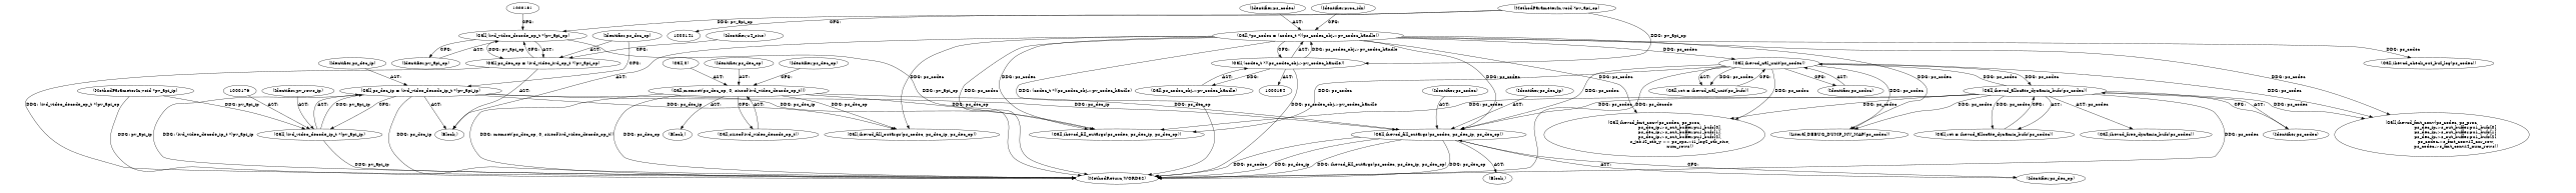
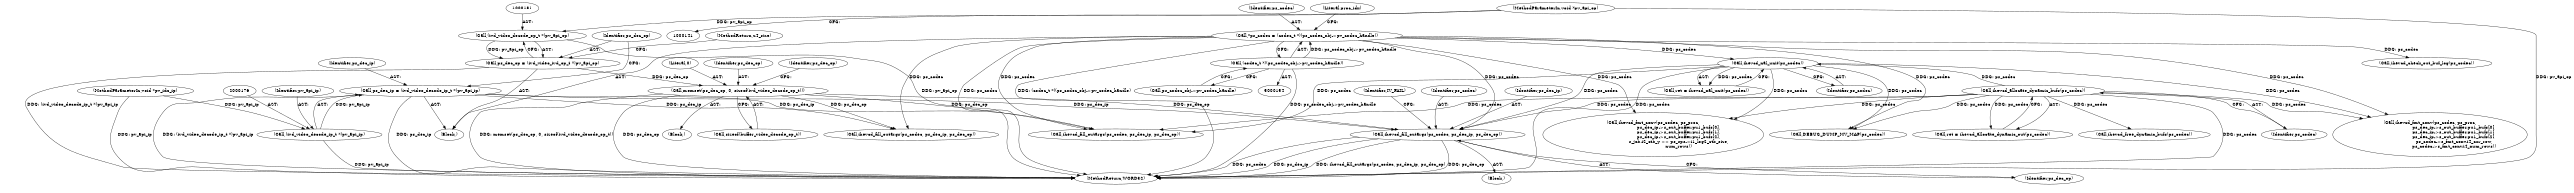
  digraph {
    n1 [label="(Call,ihevcd_fill_outargs(ps_codec, ps_dec_ip, ps_dec_op))"]
    n2 [label="(Block,)"]
    n3 [label="(Identifier,ps_dec_op)"]
    n4 [label="(MethodReturn,WORD32)"]
    n5 [label="(Call,*ps_codec = (codec_t *)(ps_codec_obj->pv_codec_handle))"]
    n6 [label="(Call,(codec_t *)(ps_codec_obj->pv_codec_handle))"]
    n7 [label="(Call,ihevcd_nal_unit(ps_codec))"]
    n8 [label="(Block,)"]
    n9 [label="(Call,ihevcd_fill_outargs(ps_codec, ps_dec_ip, ps_dec_op))"]
    n10 [label="(Call,ihevcd_fmt_conv(ps_codec, ps_proc,\n                                  ps_dec_ip->s_out_buffer.pu1_bufs[0],\n                                  ps_dec_ip->s_out_buffer.pu1_bufs[1],\n                                  ps_dec_ip->s_out_buffer.pu1_bufs[2],\n                                  ps_codec->s_fmt_conv.i4_cur_row,\n                                  ps_codec->s_fmt_conv.i4_num_rows))"]
    n11 [label="(Call,ihevcd_check_out_buf_log(ps_codec))"]
    n12 [label="(Call,ihevcd_fmt_conv(ps_codec, ps_proc,\n                                    ps_dec_ip->s_out_buffer.pu1_bufs[0],\n                                    ps_dec_ip->s_out_buffer.pu1_bufs[1],\n                                    ps_dec_ip->s_out_buffer.pu1_bufs[2],\n                                    s_job.i2_ctb_y << ps_sps->i1_log2_ctb_size,\n                                    num_rows))"]
    n13 [label="(Call,ihevcd_fill_outargs(ps_codec, ps_dec_ip, ps_dec_op))"]
-   n14 [label="(Literal,DEBUG_DUMP_MV_MAP(ps_codec))"]
+   n14 [label="(Call,DEBUG_DUMP_MV_MAP(ps_codec))"]
    n15 [label="(Call,ps_codec_obj->pv_codec_handle)"]
-   1000154
+   1000154 [label=5000154]
    n17 [label="(Call,ihevcd_allocate_dynamic_bufs(ps_codec))"]
    n18 [label="(Identifier,ps_codec)"]
-   n19 [label="(Call,ret = ihevcd_nal_unit(ps_bufs))"]
+   n19 [label="(Call,ret = ihevcd_nal_unit(ps_codec))"]
    n20 [label="(Identifier,ps_codec)"]
-   n21 [label="(Call,ret = ihevcd_allocate_dynamic_bufs(ps_codec))"]
+   n21 [label="(Call,ret = ihevcd_allocate_dynamic_out(ps_codec))"]
    n22 [label="(Call,ihevcd_free_dynamic_bufs(ps_codec))"]
    n23 [label="(Call,ps_dec_ip = (ivd_video_decode_ip_t *)pv_api_ip)"]
    n24 [label="(Call,(ivd_video_decode_ip_t *)pv_api_ip)"]
-   n25 [label="(Identifier,pv_rows_ip)"]
-   n26 [label="(MethodParameterIn,void *pv_api_ip)"]
+   n25 [label="(Identifier,pv_api_ip)"]
+   n26 [label="(MethodParameterIn,void *pv_idx_ip)"]
    n27 [label="(Call,memset(ps_dec_op, 0, sizeof(ivd_video_decode_op_t)))"]
    n28 [label="(Block,)"]
-   n29 [label="(Call,sizeof(ivd_video_decode_op_t))"]
+   n29 [label="(Call,sizeof(buffer_video_decode_op_t))"]
    n30 [label="(Call,ps_dec_op = (ivd_video_ivd_op_t *)pv_api_op)"]
    n31 [label="(Call,(ivd_video_decode_op_t *)pv_api_op)"]
-   n32 [label="(Identifier,pv_api_op)"]
    n33 [label="(MethodParameterIn,void *pv_api_op)"]
    1000141
-   n35 [label="(Identifier,proc_idx)"]
+   n35 [label="(Literal,proc_idx)"]
+   n36 [label="(Identifier,IV_FAIL)"]
    n37 [label="(Identifier,ps_dec_op)"]
-   n38 [label="(Call,0)"]
+   n38 [label="(Literal,0)"]
    n39 [label="(Identifier,ps_codec)"]
    n40 [label="(Identifier,ps_dec_ip)"]
    n41 [label="(Identifier,ps_dec_ip)"]
-   n42 [label="(Identifier,u4_size)"]
+   n42 [label="(MethodReturn,u4_size)"]
    n43 [label="(Identifier,ps_codec)"]
    n44 [label="(Identifier,ps_dec_op)"]
    n45 [label="(Identifier,ps_dec_op)"]
-   1000176
+   1000176 [label=2000176]
    1000181
    n1 -> n2 [label="AST: "]
    n1 -> n3 [label="CFG: "]
    n1 -> n4 [label="DDG: ps_codec"]
    n1 -> n4 [label="DDG: ps_dec_ip"]
    n1 -> n4 [label="DDG: ihevcd_fill_outargs(ps_codec, ps_dec_ip, ps_dec_op)"]
    n1 -> n4 [label="DDG: ps_dec_op"]
    n3 -> n1 [label="AST: "]
    n5 -> n1 [label="DDG: ps_codec"]
    n5 -> n4 [label="DDG: ps_codec"]
    n5 -> n4 [label="DDG: (codec_t *)(ps_codec_obj->pv_codec_handle)"]
    n5 -> n6 [label="CFG: "]
    n5 -> n7 [label="DDG: ps_codec"]
    n5 -> n8 [label="AST: "]
    n5 -> n9 [label="DDG: ps_codec"]
    n5 -> n10 [label="DDG: ps_codec"]
    n5 -> n11 [label="DDG: ps_codec"]
    n5 -> n12 [label="DDG: ps_codec"]
    n5 -> n13 [label="DDG: ps_codec"]
    n5 -> n14 [label="DDG: ps_codec"]
    n6 -> n4 [label="DDG: ps_codec_obj->pv_codec_handle"]
    n6 -> n5 [label="AST: "]
    n6 -> n5 [label="DDG: ps_codec_obj->pv_codec_handle"]
-   n6 -> n15 [label="DDG: "]
+   n6 -> n15 [label="CFG: "]
    n6 -> 1000154 [label="AST: "]
    n7 -> n1 [label="DDG: ps_codec"]
-   n7 -> n4 [label="DDG: ps_decode"]
+   n7 -> n4 [label="DDG: ps_codec"]
    n7 -> n10 [label="DDG: ps_codec"]
    n7 -> n12 [label="DDG: ps_codec"]
    n7 -> n13 [label="DDG: ps_codec"]
    n7 -> n14 [label="DDG: ps_codec"]
-   n7 -> n17 [label="DDG: ps_codec"]
    n7 -> n18 [label="CFG: "]
    n7 -> n19 [label="AST: "]
    n7 -> n19 [label="DDG: ps_codec"]
-   n15 -> n6 [label="AST: "]
+   n15 -> n6 [label="CFG: "]
    n17 -> n1 [label="DDG: ps_codec"]
    n17 -> n4 [label="DDG: ps_codec"]
    n17 -> n7 [label="DDG: ps_codec"]
    n17 -> n10 [label="DDG: ps_codec"]
    n17 -> n12 [label="DDG: ps_codec"]
    n17 -> n13 [label="DDG: ps_codec"]
    n17 -> n14 [label="DDG: ps_codec"]
    n17 -> n20 [label="CFG: "]
    n17 -> n21 [label="AST: "]
    n17 -> n21 [label="DDG: ps_codec"]
-   n17 -> n22 [label="AST: ps_codec"]
+   n17 -> n22 [label="DDG: ps_codec"]
    n18 -> n7 [label="AST: "]
    n19 -> n7 [label="CFG: "]
    n20 -> n17 [label="AST: "]
    n21 -> n17 [label="CFG: "]
    n23 -> n1 [label="DDG: ps_dec_ip"]
    n23 -> n4 [label="DDG: (ivd_video_decode_ip_t *)pv_api_ip"]
    n23 -> n4 [label="DDG: ps_dec_ip"]
    n23 -> n8 [label="AST: "]
    n23 -> n9 [label="DDG: ps_dec_ip"]
    n23 -> n13 [label="DDG: ps_dec_ip"]
-   n23 -> n24 [label="CFG: "]
    n24 -> n4 [label="DDG: pv_api_ip"]
    n24 -> n23 [label="AST: "]
    n24 -> n23 [label="DDG: pv_api_ip"]
    n25 -> n24 [label="AST: "]
    n26 -> n4 [label="DDG: pv_api_ip"]
    n26 -> n24 [label="DDG: pv_api_ip"]
    n27 -> n1 [label="DDG: ps_dec_op"]
    n27 -> n4 [label="DDG: memset(ps_dec_op, 0, sizeof(ivd_video_decode_op_t))"]
    n27 -> n4 [label="DDG: ps_dec_op"]
    n27 -> n9 [label="DDG: ps_dec_op"]
    n27 -> n13 [label="DDG: ps_dec_op"]
    n27 -> n28 [label="AST: "]
    n27 -> n29 [label="CFG: "]
    n29 -> n27 [label="AST: "]
-   n30 -> n4 [label="DDG: (ivd_video_decode_op_t *)pv_api_op"]
+   n30 -> n4 [label="DDG: (ivd_video_decode_ip_t *)pv_api_ip"]
    n30 -> n8 [label="AST: "]
+   n30 -> n27 [label="DDG: ps_dec_op"]
    n30 -> n31 [label="CFG: "]
    n31 -> n4 [label="DDG: pv_api_op"]
    n31 -> n30 [label="AST: "]
    n31 -> n30 [label="DDG: pv_api_op"]
-   n31 -> n32 [label="CFG: "]
-   n32 -> n31 [label="AST: "]
-   n33 -> n6 [label="DDG: pv_api_op"]
+   n33 -> n4 [label="DDG: pv_api_op"]
    n33 -> n31 [label="DDG: pv_api_op"]
    n33 -> 1000141 [label="CFG: "]
    n35 -> n5 [label="CFG: "]
+   n36 -> n1 [label="CFG: "]
    n37 -> n23 [label="CFG: "]
    n37 -> n30 [label="AST: "]
    n38 -> n27 [label="AST: "]
    n39 -> n1 [label="AST: "]
    n40 -> n23 [label="AST: "]
    n41 -> n1 [label="AST: "]
    n42 -> n30 [label="CFG: "]
    n43 -> n5 [label="AST: "]
    n44 -> n27 [label="AST: "]
    n45 -> n27 [label="CFG: "]
    1000176 -> n24 [label="AST: "]
-   1000181 -> n31 [label="CFG: "]
+   1000181 -> n31 [label="AST: "]
  }
